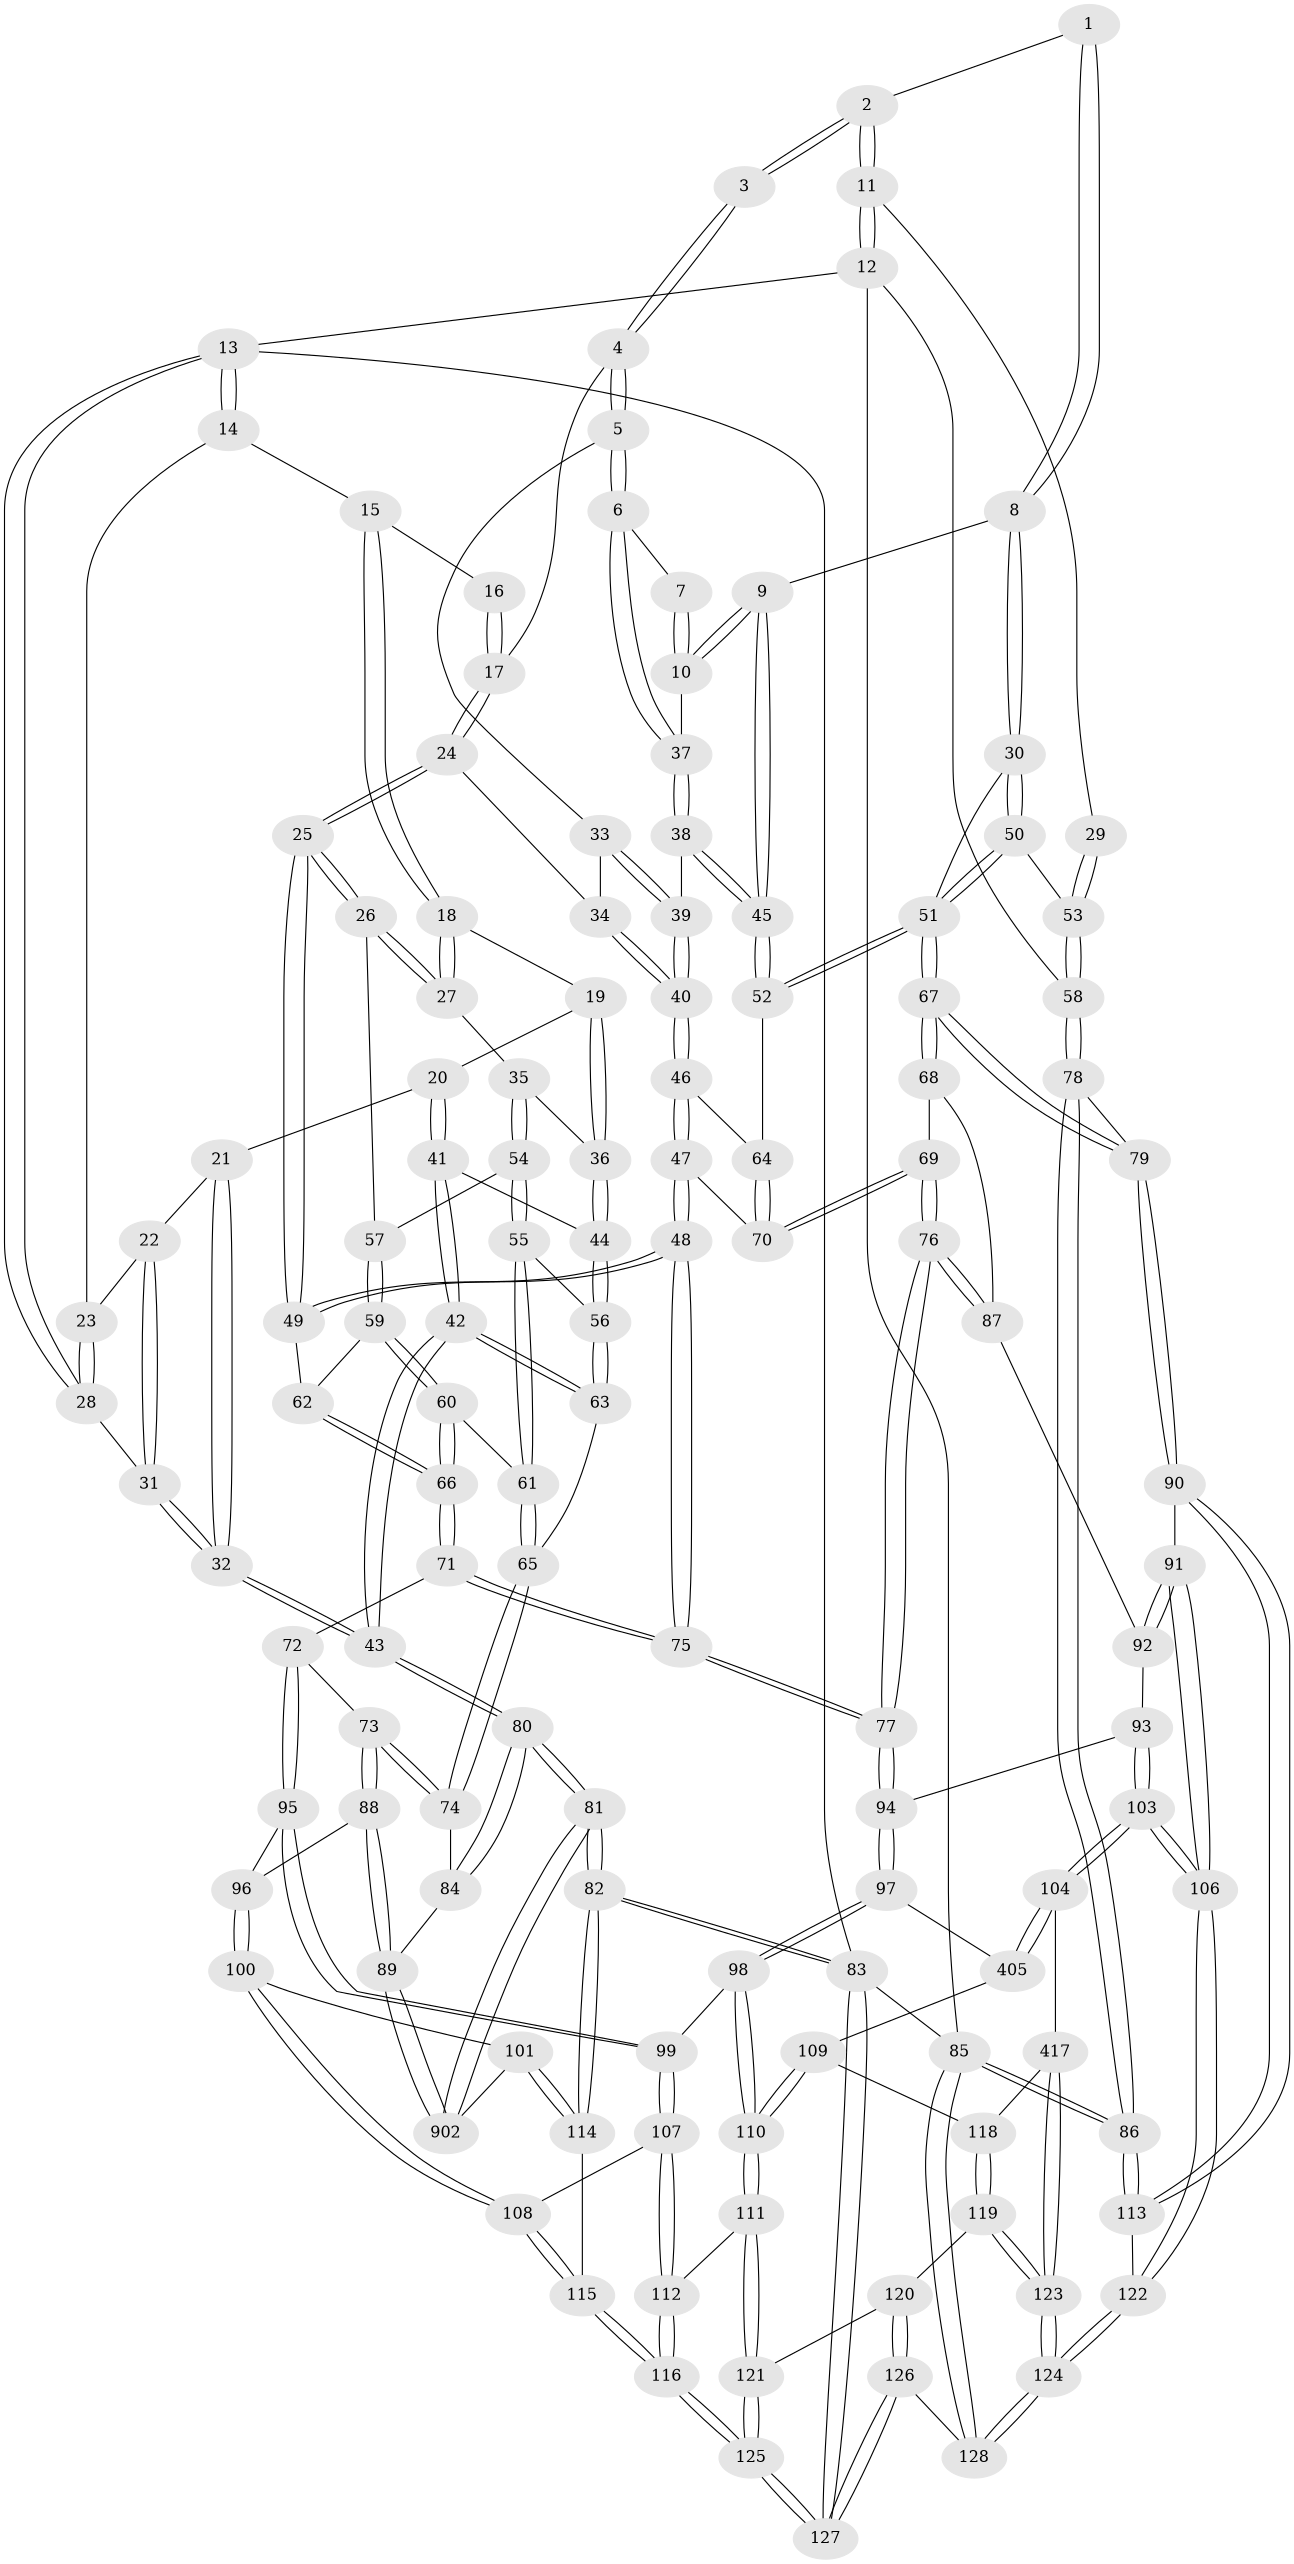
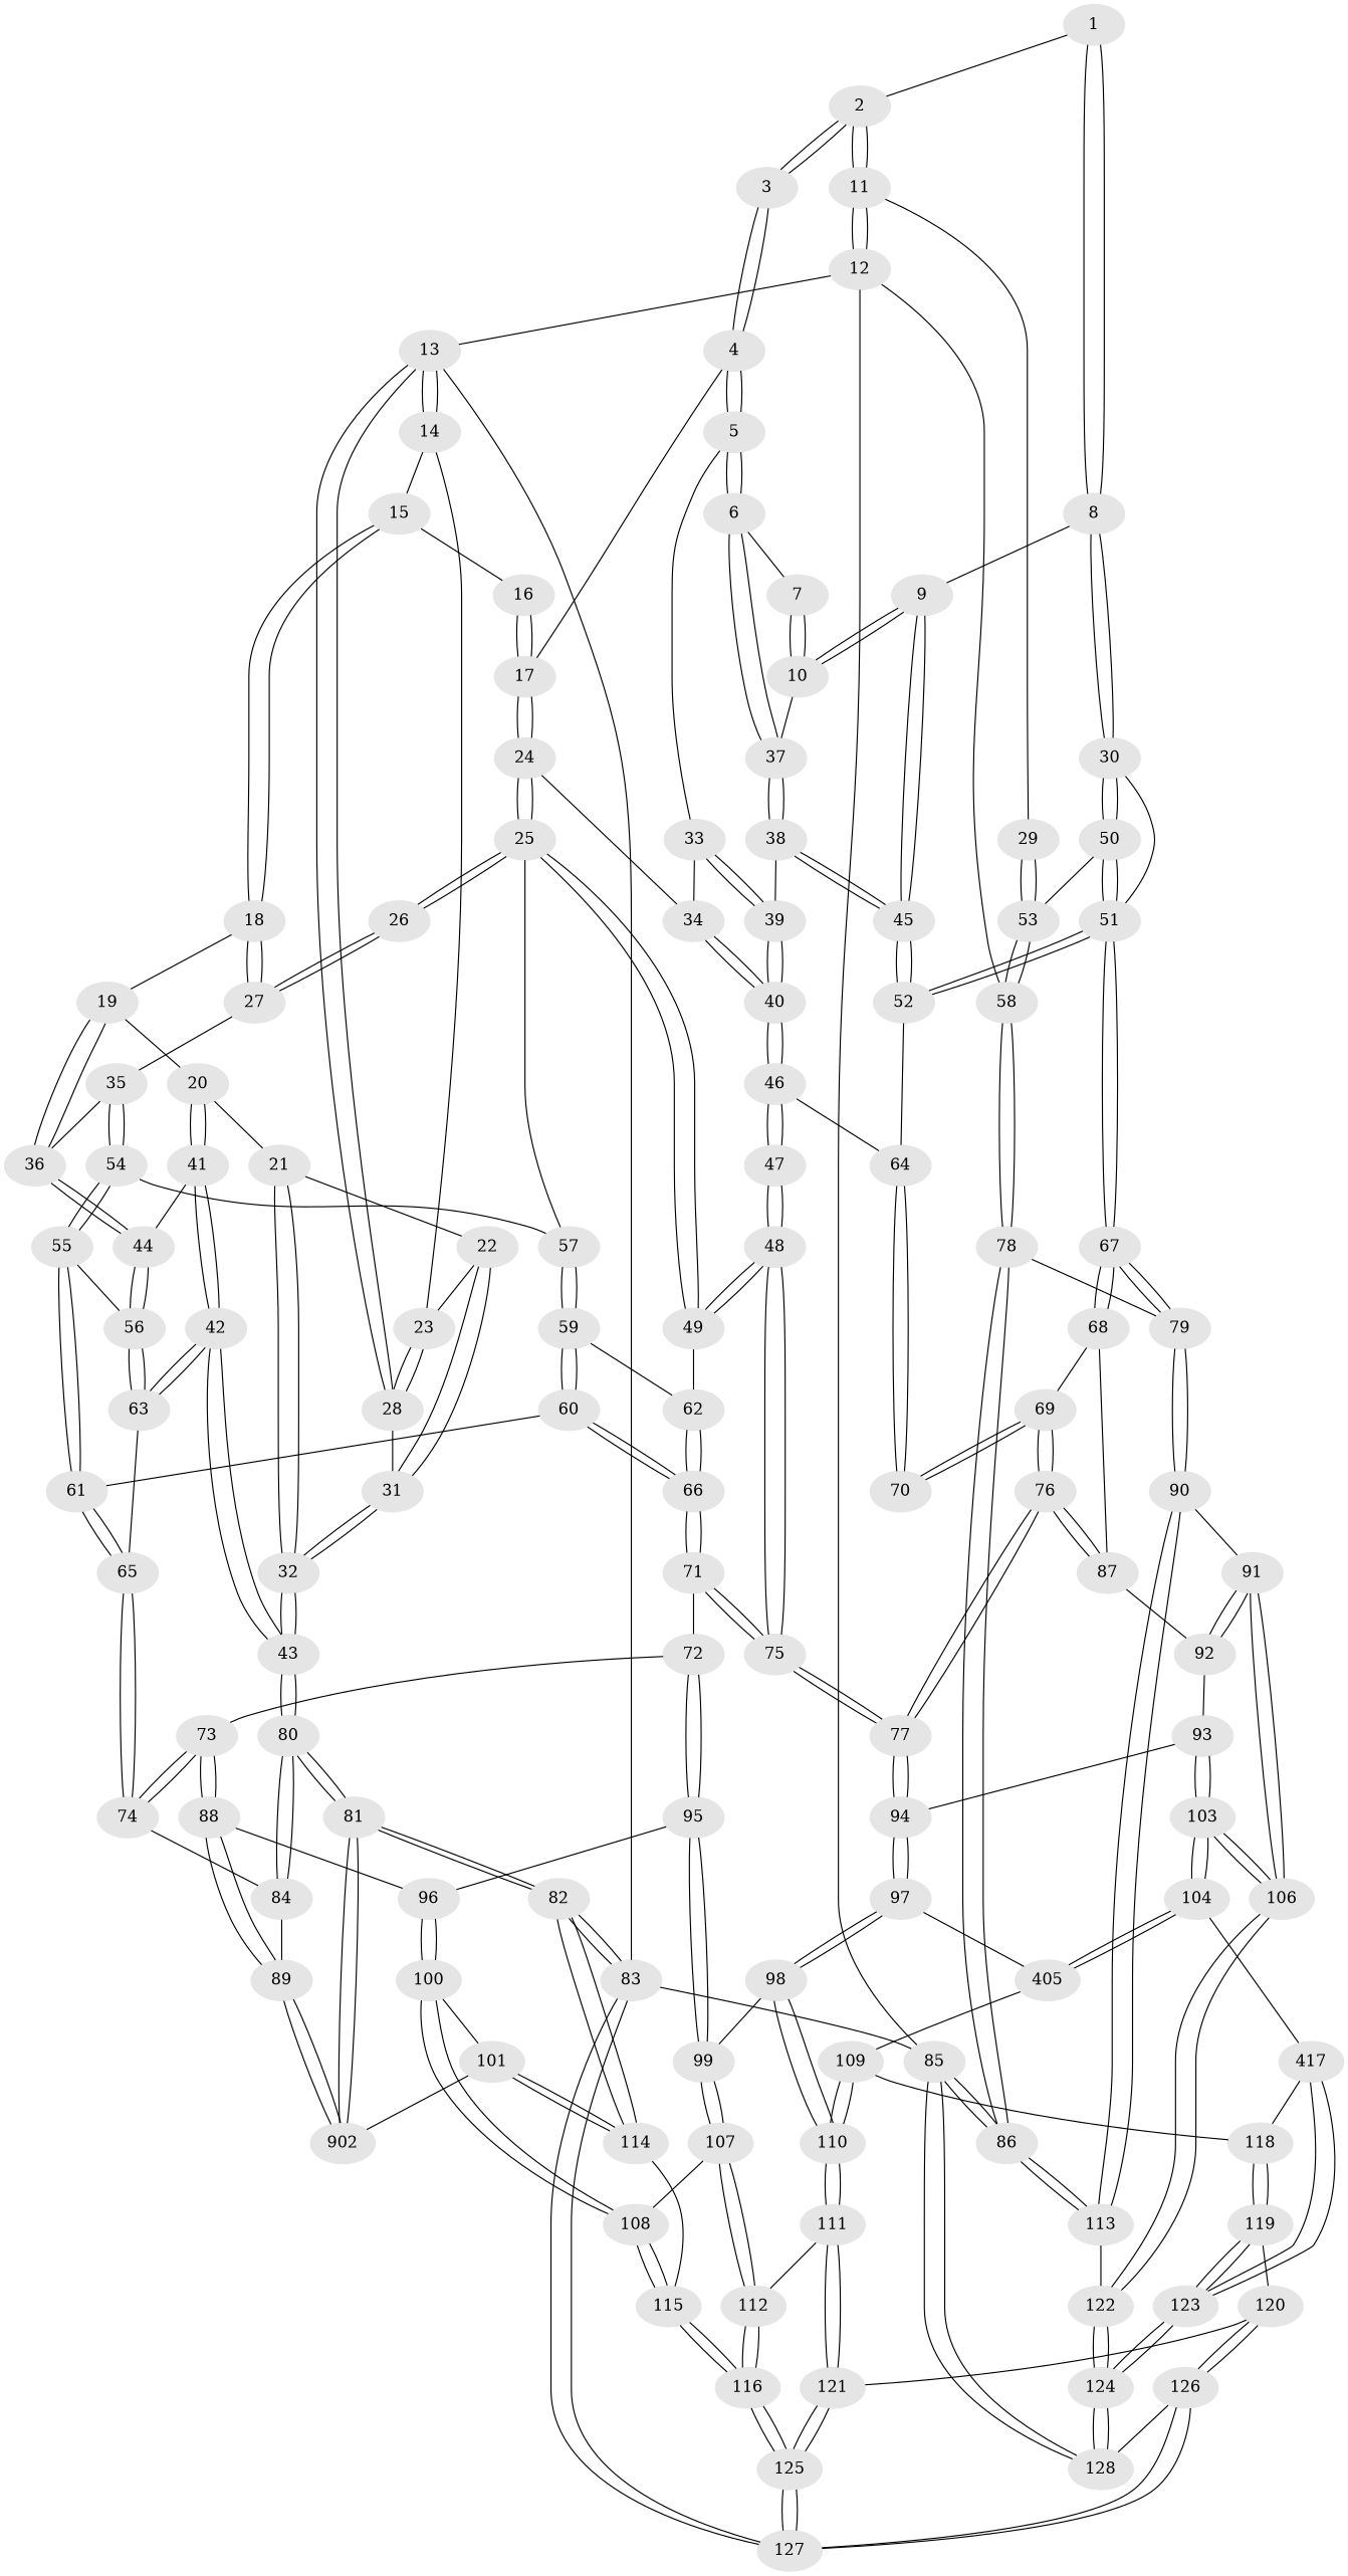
  graph {
    fontname="DejaVu Serif"
    node [color=gray90 fontname="DejaVu Serif" style=filled]
    edge [fontname="DejaVu Serif"]
    1
    2
    8
    3
    11
    9
    30
    4
    12
    29
    5
    17
    6
    33
    24
    7
    37
    34
    39
    10
    38
    45
    50
    52
    13
    58
    85
    53
    14
    28
    83
    78
    86
    128
    15
    23
    31
    127
    16
    18
    19
    27
    25
    20
    36
    35
    21
    41
    44
    22
    32
    42
    43
    26
    49
    40
    57
    62
    59
    54
    51
    80
    46
    55
    56
    47
    64
    63
    65
    84
    81
    48
    70
    75
    77
    66
    67
    68
    79
    61
    60
    71
    74
    72
    69
    87
    90
    76
    92
    73
    95
    88
    96
    99
    89
    94
    97
    113
    91
    82
    n101 [label=902]
    114
    115
    122
    93
    100
    106
    103
    104
    98
    n111 [label=405]
    107
    101
    108
    110
    109
    111
    112
    n119 [label=417]
    118
    123
    124
    116
    119
    121
    125
    120
    126
    1 -- 2
    1 -- 8
    1 -- 8
    2 -- 3
    2 -- 3
    2 -- 11
    2 -- 11
    8 -- 9
    8 -- 30
    8 -- 30
    3 -- 4
    3 -- 4
    11 -- 12
    11 -- 12
    11 -- 29
    9 -- 10
    9 -- 10
    9 -- 45
    9 -- 45
    30 -- 50
    30 -- 50
    4 -- 5
    4 -- 5
    4 -- 17
    12 -- 13
    12 -- 58
    12 -- 85
    29 -- 53
    29 -- 53
    5 -- 6
    5 -- 6
    5 -- 33
    17 -- 24
    17 -- 24
    6 -- 7
    6 -- 37
    6 -- 37
    33 -- 34
    33 -- 39
    33 -- 39
    24 -- 34
    24 -- 25
    24 -- 25
    7 -- 10
    7 -- 10
    37 -- 38
    37 -- 38
    34 -- 40
    34 -- 40
    39 -- 40
    39 -- 40
    10 -- 37
    38 -- 39
    38 -- 45
    38 -- 45
    45 -- 52
    45 -- 52
    50 -- 53
    50 -- 51
    50 -- 51
    52 -- 64
    13 -- 14
    13 -- 14
    13 -- 28
    13 -- 28
    13 -- 83
    58 -- 78
    58 -- 78
    85 -- 86
    85 -- 86
    85 -- 128
    85 -- 128
    53 -- 58
    53 -- 58
    14 -- 15
    14 -- 23
    28 -- 31
    83 -- 85
    83 -- 127
    83 -- 127
    78 -- 86
    78 -- 86
    78 -- 79
    86 -- 113
    86 -- 113
    15 -- 16
    15 -- 18
    15 -- 18
    23 -- 28
    23 -- 28
    31 -- 32
    31 -- 32
    16 -- 17
    16 -- 17
    18 -- 19
    18 -- 27
    18 -- 27
    19 -- 20
    19 -- 36
    19 -- 36
    27 -- 35
    25 -- 26
    25 -- 26
    25 -- 49
    25 -- 49
    20 -- 21
    20 -- 41
    20 -- 41
    36 -- 44
    36 -- 44
    35 -- 36
    35 -- 54
    35 -- 54
    21 -- 22
    21 -- 32
    21 -- 32
    41 -- 44
    41 -- 42
    41 -- 42
    44 -- 56
    44 -- 56
    22 -- 23
    22 -- 31
    22 -- 31
    32 -- 43
    32 -- 43
    42 -- 43
    42 -- 43
    42 -- 63
    42 -- 63
    43 -- 80
    43 -- 80
    26 -- 27
    26 -- 27
-   26 -- 57
+   25 -- 57
    49 -- 62
    40 -- 46
    40 -- 46
    57 -- 59
    57 -- 59
    62 -- 66
    62 -- 66
    59 -- 62
    59 -- 60
    59 -- 60
    54 -- 57
    54 -- 55
    54 -- 55
    51 -- 30
    51 -- 52
    51 -- 52
    51 -- 67
    51 -- 67
    80 -- 84
    80 -- 84
    80 -- 81
    80 -- 81
    46 -- 47
    46 -- 47
    46 -- 64
    55 -- 56
    55 -- 61
    55 -- 61
    56 -- 63
    56 -- 63
    47 -- 48
    47 -- 48
-   47 -- 70
    64 -- 70
    64 -- 70
    63 -- 65
    65 -- 74
    65 -- 74
    84 -- 89
    81 -- 82
    81 -- 82
    81 -- n101
    81 -- n101
    48 -- 49
    48 -- 49
    48 -- 75
    48 -- 75
    75 -- 77
    75 -- 77
    77 -- 94
    77 -- 94
    66 -- 71
    66 -- 71
    67 -- 68
    67 -- 68
    67 -- 79
    67 -- 79
    68 -- 69
    68 -- 87
    79 -- 90
    79 -- 90
    61 -- 65
    61 -- 65
    60 -- 66
    60 -- 66
    60 -- 61
    71 -- 75
    71 -- 75
    71 -- 72
    74 -- 84
    72 -- 73
    72 -- 95
    72 -- 95
    69 -- 70
    69 -- 70
    69 -- 76
    69 -- 76
    87 -- 92
    90 -- 113
    90 -- 113
    90 -- 91
    76 -- 77
    76 -- 77
    76 -- 87
    76 -- 87
    92 -- 93
    73 -- 74
    73 -- 74
    73 -- 88
    73 -- 88
    95 -- 96
    95 -- 99
    95 -- 99
    88 -- 96
    88 -- 89
    88 -- 89
    96 -- 100
    96 -- 100
    99 -- 107
    99 -- 107
    89 -- n101
    89 -- n101
    94 -- 97
    94 -- 97
    97 -- 98
    97 -- 98
    97 -- n111
    113 -- 122
    91 -- 92
    91 -- 92
    91 -- 106
    91 -- 106
    82 -- 83
    82 -- 83
    82 -- 114
    82 -- 114
    114 -- 115
    115 -- 116
    115 -- 116
    122 -- 124
    122 -- 124
    93 -- 94
    93 -- 103
    93 -- 103
    100 -- 101
    100 -- 108
    100 -- 108
    106 -- 122
    106 -- 122
    103 -- 106
    103 -- 106
    103 -- 104
    103 -- 104
    104 -- n111
    104 -- n111
    104 -- n119
    98 -- 99
    98 -- 110
    98 -- 110
    n111 -- 109
    107 -- 108
    107 -- 112
    107 -- 112
    101 -- n101
    101 -- 114
    101 -- 114
    108 -- 115
    108 -- 115
    110 -- 111
    110 -- 111
    109 -- 110
    109 -- 110
    109 -- 118
    111 -- 112
    111 -- 121
    111 -- 121
    112 -- 116
    112 -- 116
    n119 -- 118
    n119 -- 123
    n119 -- 123
    118 -- 119
    118 -- 119
    123 -- 124
    123 -- 124
    124 -- 128
    124 -- 128
    116 -- 125
    116 -- 125
    119 -- 123
    119 -- 123
    119 -- 120
    121 -- 125
    121 -- 125
    125 -- 127
    125 -- 127
    120 -- 121
    120 -- 126
    120 -- 126
    126 -- 128
    126 -- 127
    126 -- 127
  }
